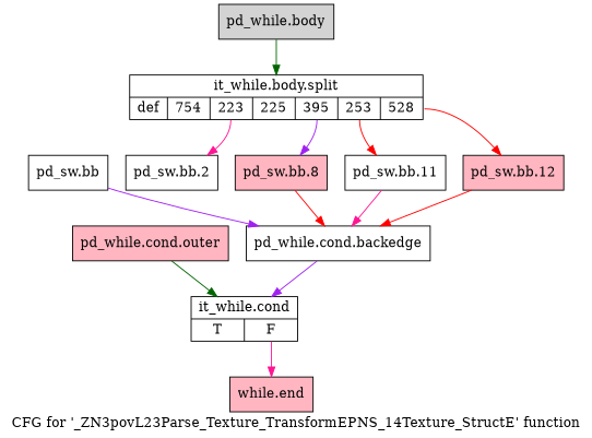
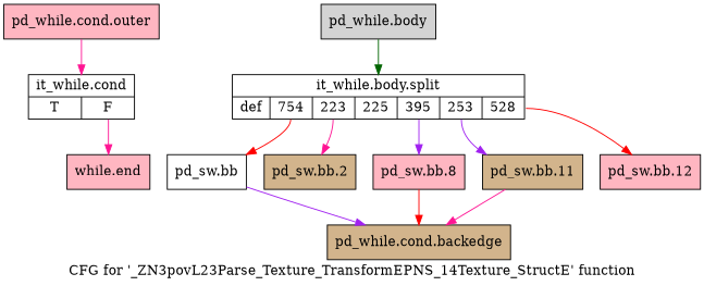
  digraph {
    label="CFG for '_ZN3povL23Parse_Texture_TransformEPNS_14Texture_StructE' function"
    node [fillcolor=lightpink shape=record style=filled]
    edge [color=red]
    n1 [label="{pd_while.cond.outer}"]
    n2 [fillcolor=white label="{it_while.cond|{<s0>T|<s1>F}}"]
    n3 [label="{while.end}"]
    n4 [fillcolor=lightgrey label="{pd_while.body}"]
    n5 [fillcolor=white label="{it_while.body.split|{<s0>def|<s1>754|<s2>223|<s3>225|<s4>395|<s5>253|<s6>528}}"]
    n6 [fillcolor=white label="{pd_sw.bb}"]
-   n7 [fillcolor=white label="{pd_sw.bb.2}"]
+   n7 [fillcolor=tan label="{pd_sw.bb.2}"]
    n8 [label="{pd_sw.bb.8}"]
-   n9 [fillcolor=white label="{pd_sw.bb.11}"]
+   n9 [fillcolor=tan label="{pd_sw.bb.11}"]
    n10 [label="{pd_sw.bb.12}"]
-   n11 [fillcolor=white label="{pd_while.cond.backedge}"]
-   n1 -> n2 [color=darkgreen]
+   n11 [fillcolor=tan label="{pd_while.cond.backedge}"]
+   n1 -> n2 [color=deeppink]
    n2 -> n3 [color=deeppink tailport=s1]
    n4 -> n5 [color=darkgreen]
+   n5 -> n6 [tailport=s1]
    n5 -> n7 [color=deeppink tailport=s2]
    n5 -> n8 [color=purple tailport=s4]
-   n5 -> n9 [tailport=s5]
+   n5 -> n9 [color=purple tailport=s5]
    n5 -> n10 [tailport=s6]
    n6 -> n11 [color=purple]
    n8 -> n11
    n9 -> n11 [color=deeppink]
-   n10 -> n11
-   n11 -> n2 [color=purple]
  }
